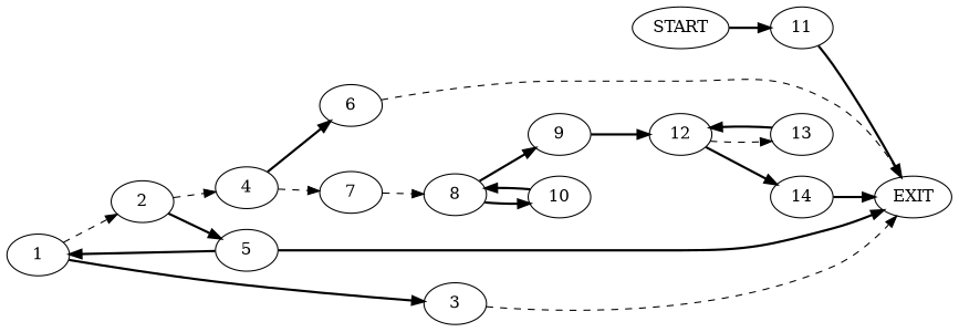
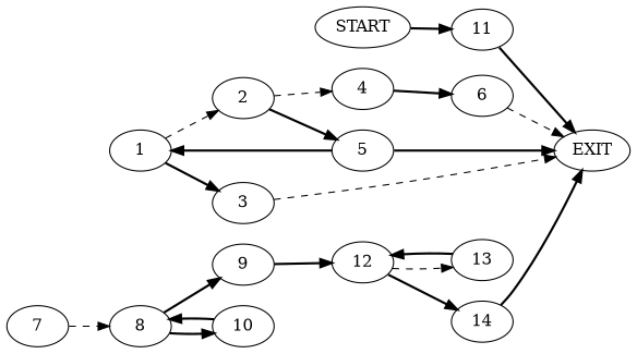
  digraph {
    rankdir=LR
    edge [style=bold]
    n1 [label=START]
    11
    1
    2
    3
    n6 [label=EXIT]
    4
    5
    6
    7
    8
    9
    10
    12
    13
    14
    n1 -> 11
    11 -> n6
    1 -> 2 [style=dashed]
    1 -> 3
    2 -> 4 [style=dashed]
    2 -> 5
    3 -> n6 [style=dashed]
    4 -> 6
-   4 -> 7 [style=dashed]
    5 -> 1
    5 -> n6
    6 -> n6 [style=dashed]
    7 -> 8 [style=dashed]
    8 -> 9
    8 -> 10
    9 -> 12
    10 -> 8
    12 -> 13 [style=dashed]
    12 -> 14
    13 -> 12
    14 -> n6
  }
